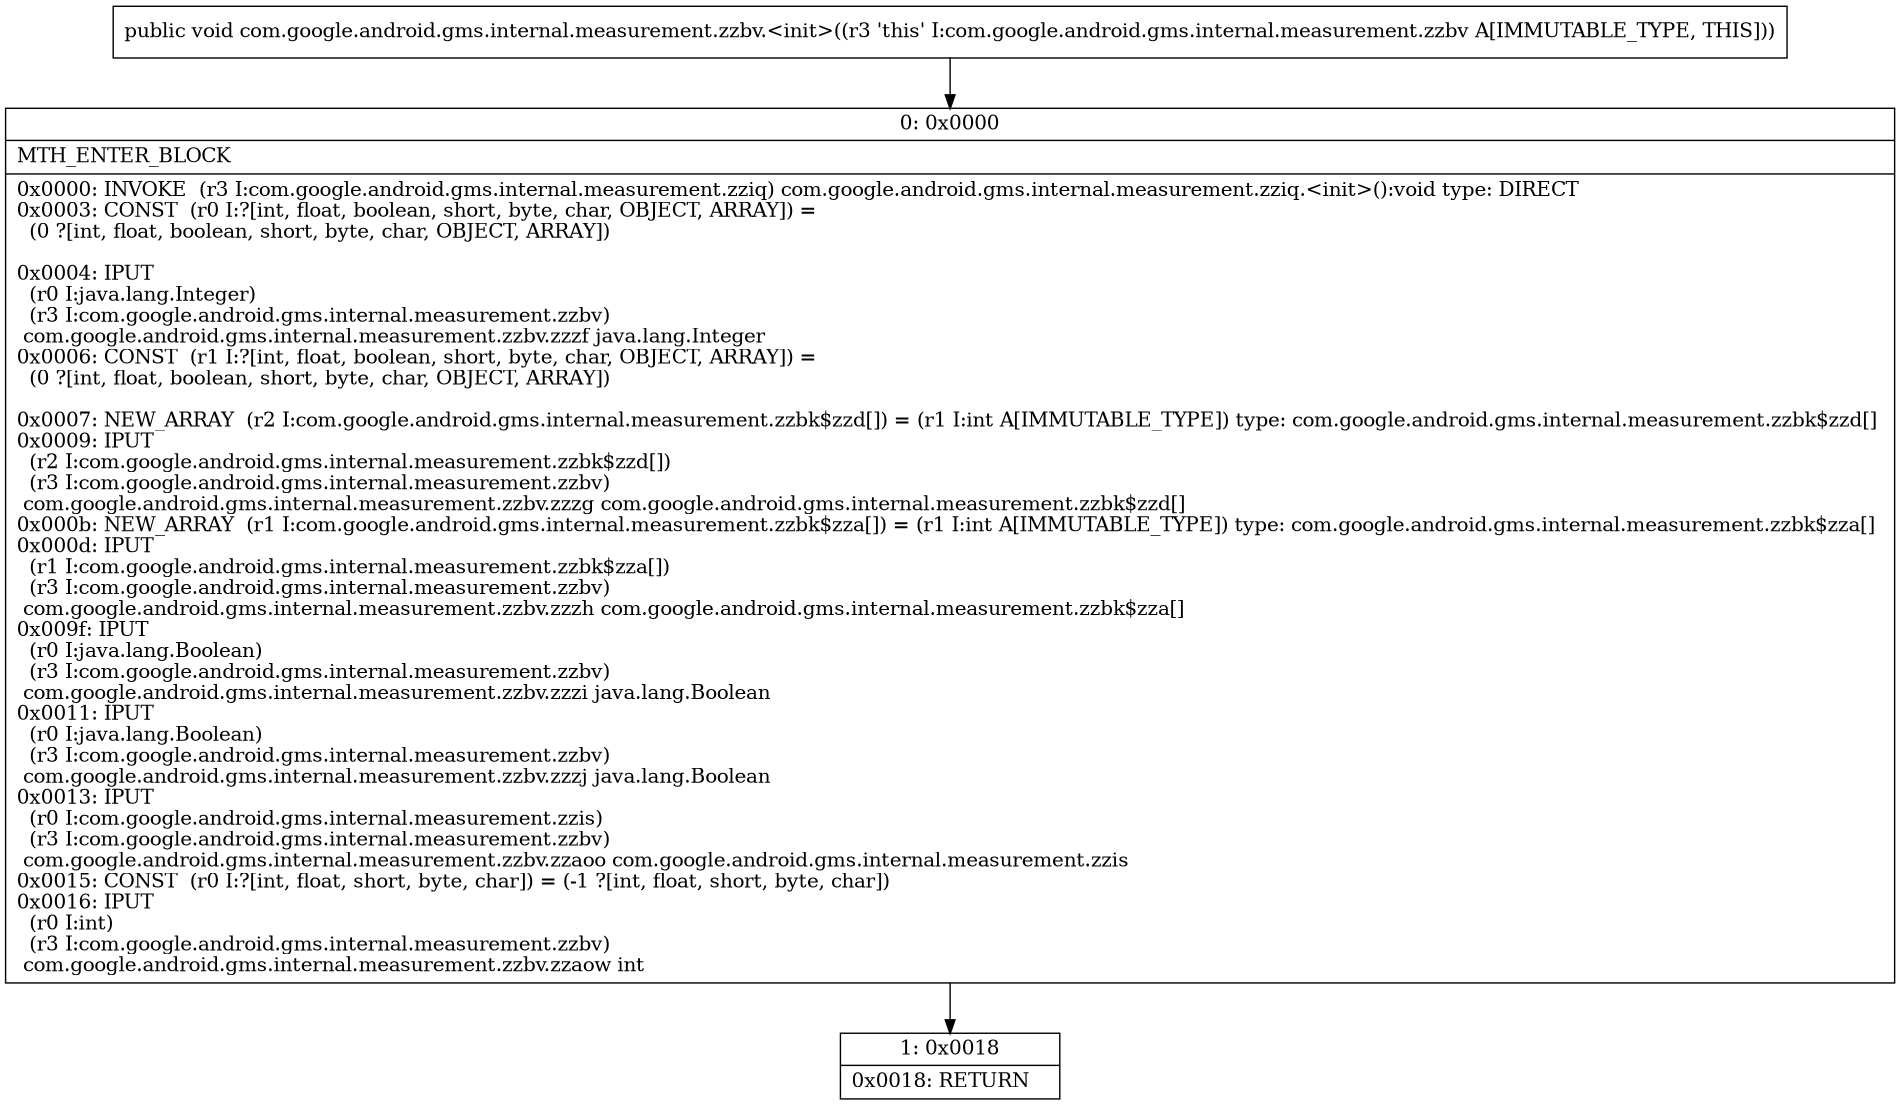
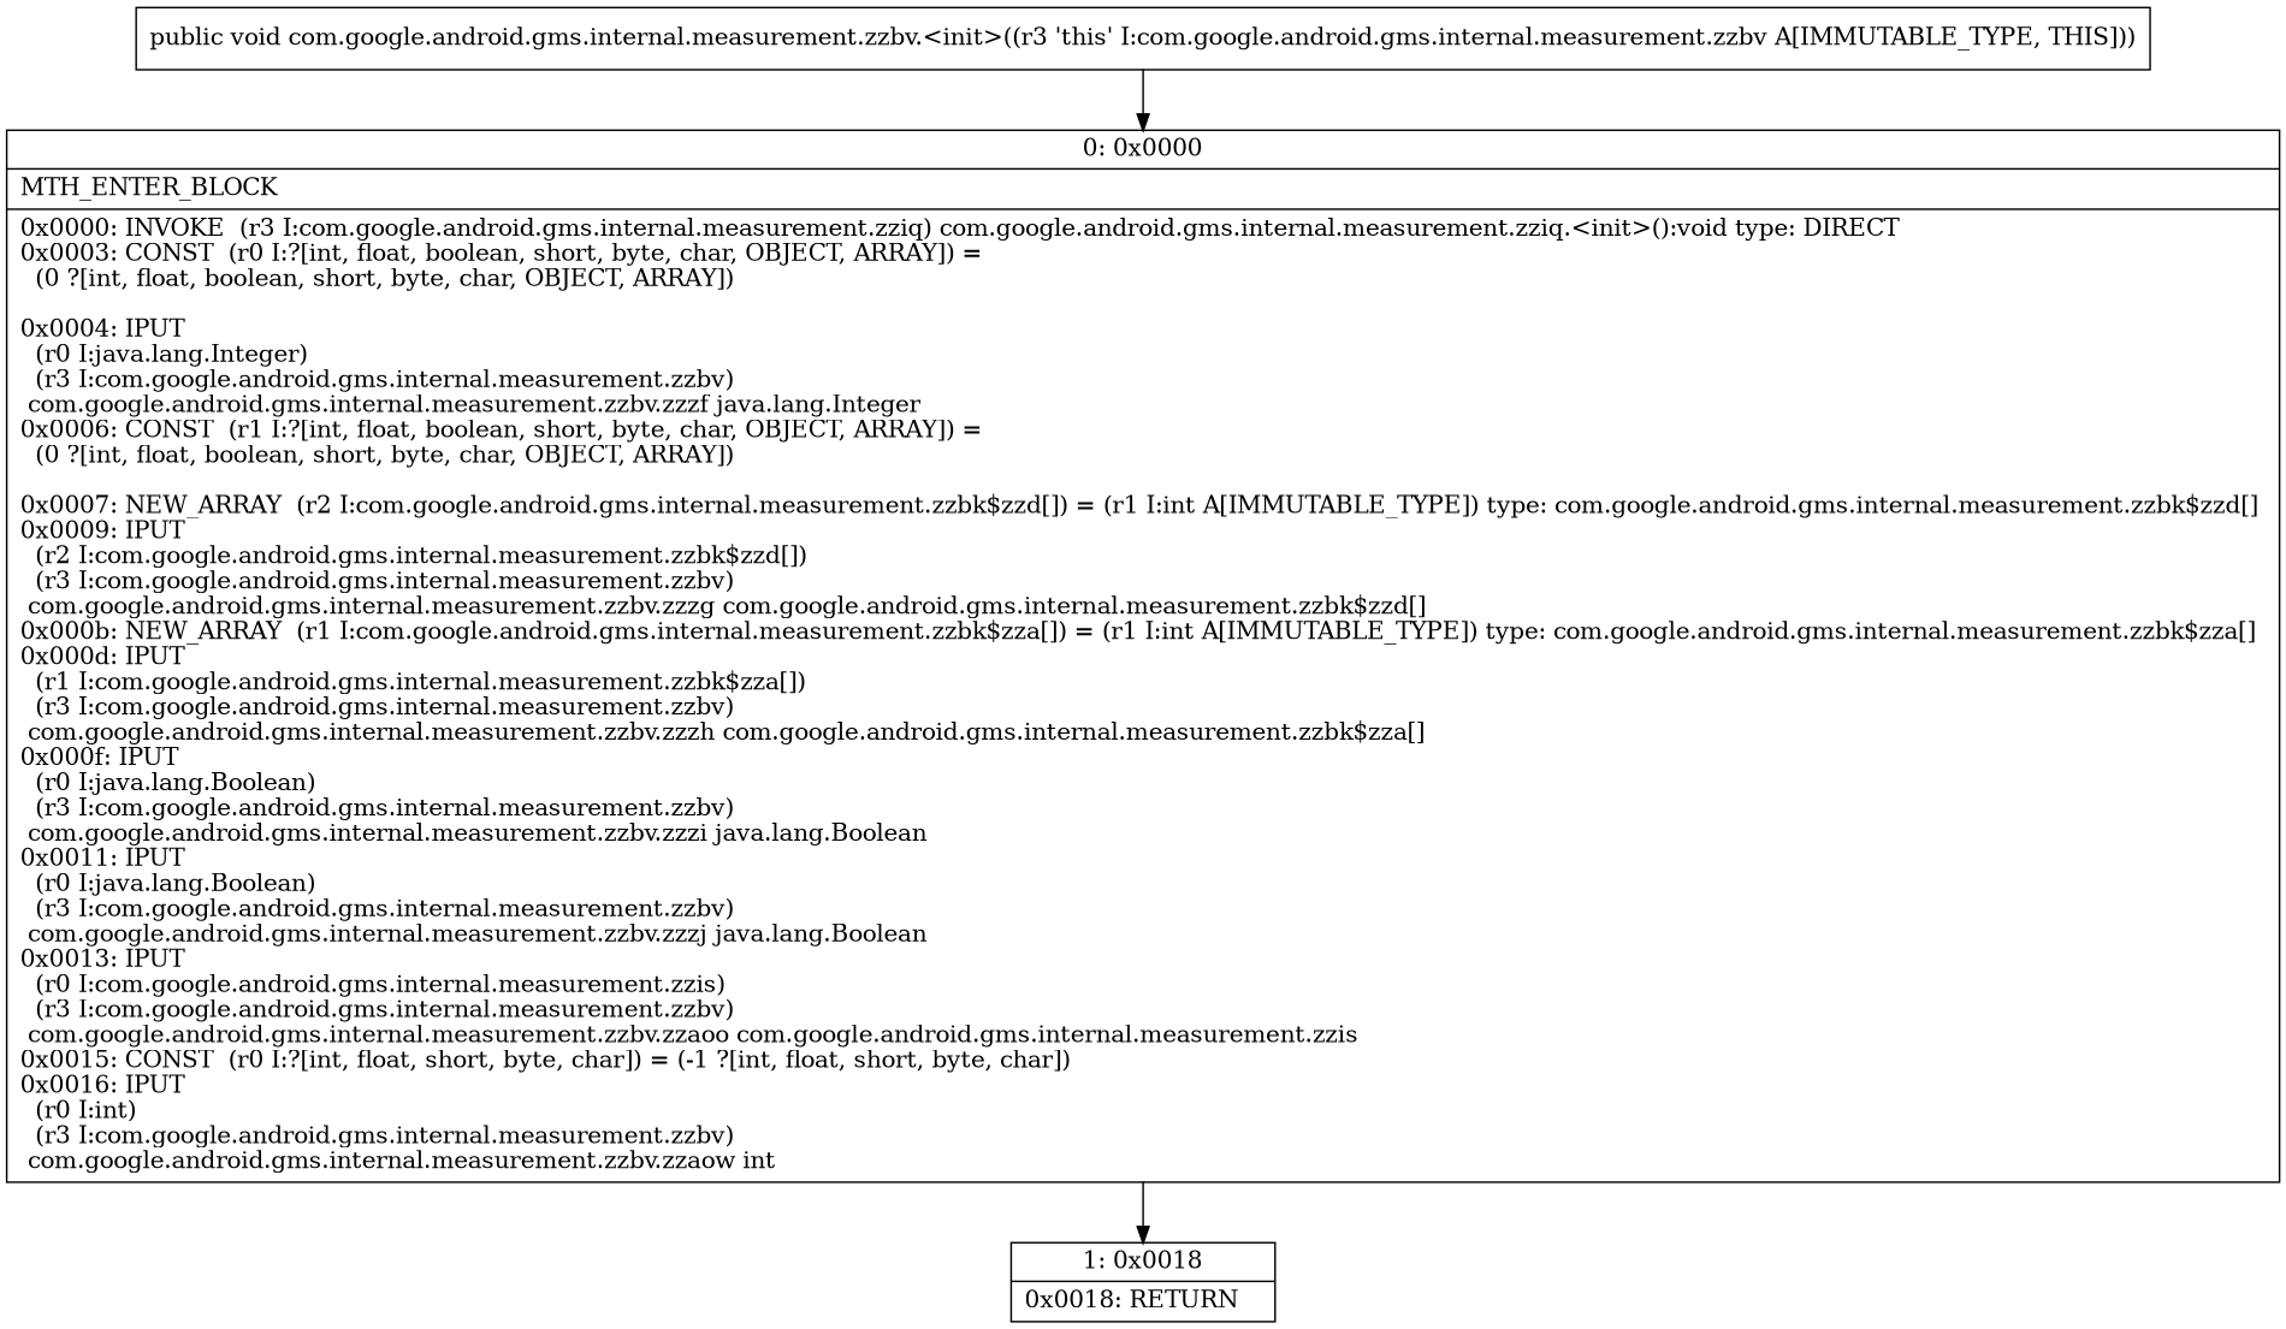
  digraph {
    node [shape=record]
-   n1 [label="{0\:\ 0x0000|MTH_ENTER_BLOCK\l|0x0000: INVOKE  (r3 I:com.google.android.gms.internal.measurement.zziq) com.google.android.gms.internal.measurement.zziq.\<init\>():void type: DIRECT \l0x0003: CONST  (r0 I:?[int, float, boolean, short, byte, char, OBJECT, ARRAY]) = \l  (0 ?[int, float, boolean, short, byte, char, OBJECT, ARRAY])\l \l0x0004: IPUT  \l  (r0 I:java.lang.Integer)\l  (r3 I:com.google.android.gms.internal.measurement.zzbv)\l com.google.android.gms.internal.measurement.zzbv.zzzf java.lang.Integer \l0x0006: CONST  (r1 I:?[int, float, boolean, short, byte, char, OBJECT, ARRAY]) = \l  (0 ?[int, float, boolean, short, byte, char, OBJECT, ARRAY])\l \l0x0007: NEW_ARRAY  (r2 I:com.google.android.gms.internal.measurement.zzbk$zzd[]) = (r1 I:int A[IMMUTABLE_TYPE]) type: com.google.android.gms.internal.measurement.zzbk$zzd[] \l0x0009: IPUT  \l  (r2 I:com.google.android.gms.internal.measurement.zzbk$zzd[])\l  (r3 I:com.google.android.gms.internal.measurement.zzbv)\l com.google.android.gms.internal.measurement.zzbv.zzzg com.google.android.gms.internal.measurement.zzbk$zzd[] \l0x000b: NEW_ARRAY  (r1 I:com.google.android.gms.internal.measurement.zzbk$zza[]) = (r1 I:int A[IMMUTABLE_TYPE]) type: com.google.android.gms.internal.measurement.zzbk$zza[] \l0x000d: IPUT  \l  (r1 I:com.google.android.gms.internal.measurement.zzbk$zza[])\l  (r3 I:com.google.android.gms.internal.measurement.zzbv)\l com.google.android.gms.internal.measurement.zzbv.zzzh com.google.android.gms.internal.measurement.zzbk$zza[] \l0x009f: IPUT  \l  (r0 I:java.lang.Boolean)\l  (r3 I:com.google.android.gms.internal.measurement.zzbv)\l com.google.android.gms.internal.measurement.zzbv.zzzi java.lang.Boolean \l0x0011: IPUT  \l  (r0 I:java.lang.Boolean)\l  (r3 I:com.google.android.gms.internal.measurement.zzbv)\l com.google.android.gms.internal.measurement.zzbv.zzzj java.lang.Boolean \l0x0013: IPUT  \l  (r0 I:com.google.android.gms.internal.measurement.zzis)\l  (r3 I:com.google.android.gms.internal.measurement.zzbv)\l com.google.android.gms.internal.measurement.zzbv.zzaoo com.google.android.gms.internal.measurement.zzis \l0x0015: CONST  (r0 I:?[int, float, short, byte, char]) = (\-1 ?[int, float, short, byte, char]) \l0x0016: IPUT  \l  (r0 I:int)\l  (r3 I:com.google.android.gms.internal.measurement.zzbv)\l com.google.android.gms.internal.measurement.zzbv.zzaow int \l}"]
+   n1 [label="{0\:\ 0x0000|MTH_ENTER_BLOCK\l|0x0000: INVOKE  (r3 I:com.google.android.gms.internal.measurement.zziq) com.google.android.gms.internal.measurement.zziq.\<init\>():void type: DIRECT \l0x0003: CONST  (r0 I:?[int, float, boolean, short, byte, char, OBJECT, ARRAY]) = \l  (0 ?[int, float, boolean, short, byte, char, OBJECT, ARRAY])\l \l0x0004: IPUT  \l  (r0 I:java.lang.Integer)\l  (r3 I:com.google.android.gms.internal.measurement.zzbv)\l com.google.android.gms.internal.measurement.zzbv.zzzf java.lang.Integer \l0x0006: CONST  (r1 I:?[int, float, boolean, short, byte, char, OBJECT, ARRAY]) = \l  (0 ?[int, float, boolean, short, byte, char, OBJECT, ARRAY])\l \l0x0007: NEW_ARRAY  (r2 I:com.google.android.gms.internal.measurement.zzbk$zzd[]) = (r1 I:int A[IMMUTABLE_TYPE]) type: com.google.android.gms.internal.measurement.zzbk$zzd[] \l0x0009: IPUT  \l  (r2 I:com.google.android.gms.internal.measurement.zzbk$zzd[])\l  (r3 I:com.google.android.gms.internal.measurement.zzbv)\l com.google.android.gms.internal.measurement.zzbv.zzzg com.google.android.gms.internal.measurement.zzbk$zzd[] \l0x000b: NEW_ARRAY  (r1 I:com.google.android.gms.internal.measurement.zzbk$zza[]) = (r1 I:int A[IMMUTABLE_TYPE]) type: com.google.android.gms.internal.measurement.zzbk$zza[] \l0x000d: IPUT  \l  (r1 I:com.google.android.gms.internal.measurement.zzbk$zza[])\l  (r3 I:com.google.android.gms.internal.measurement.zzbv)\l com.google.android.gms.internal.measurement.zzbv.zzzh com.google.android.gms.internal.measurement.zzbk$zza[] \l0x000f: IPUT  \l  (r0 I:java.lang.Boolean)\l  (r3 I:com.google.android.gms.internal.measurement.zzbv)\l com.google.android.gms.internal.measurement.zzbv.zzzi java.lang.Boolean \l0x0011: IPUT  \l  (r0 I:java.lang.Boolean)\l  (r3 I:com.google.android.gms.internal.measurement.zzbv)\l com.google.android.gms.internal.measurement.zzbv.zzzj java.lang.Boolean \l0x0013: IPUT  \l  (r0 I:com.google.android.gms.internal.measurement.zzis)\l  (r3 I:com.google.android.gms.internal.measurement.zzbv)\l com.google.android.gms.internal.measurement.zzbv.zzaoo com.google.android.gms.internal.measurement.zzis \l0x0015: CONST  (r0 I:?[int, float, short, byte, char]) = (\-1 ?[int, float, short, byte, char]) \l0x0016: IPUT  \l  (r0 I:int)\l  (r3 I:com.google.android.gms.internal.measurement.zzbv)\l com.google.android.gms.internal.measurement.zzbv.zzaow int \l}"]
    n2 [label="{1\:\ 0x0018|0x0018: RETURN   \l}"]
    n3 [label="{public void com.google.android.gms.internal.measurement.zzbv.\<init\>((r3 'this' I:com.google.android.gms.internal.measurement.zzbv A[IMMUTABLE_TYPE, THIS])) }"]
    n1 -> n2
    n3 -> n1
  }
